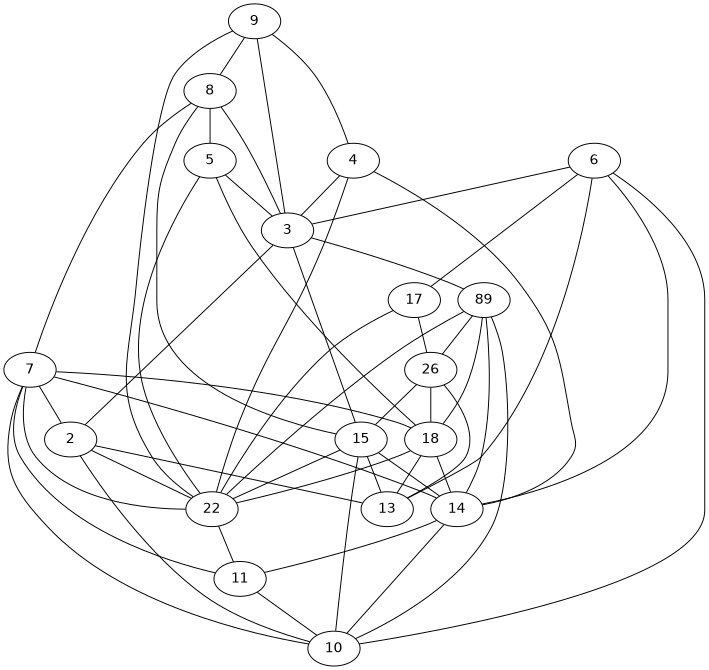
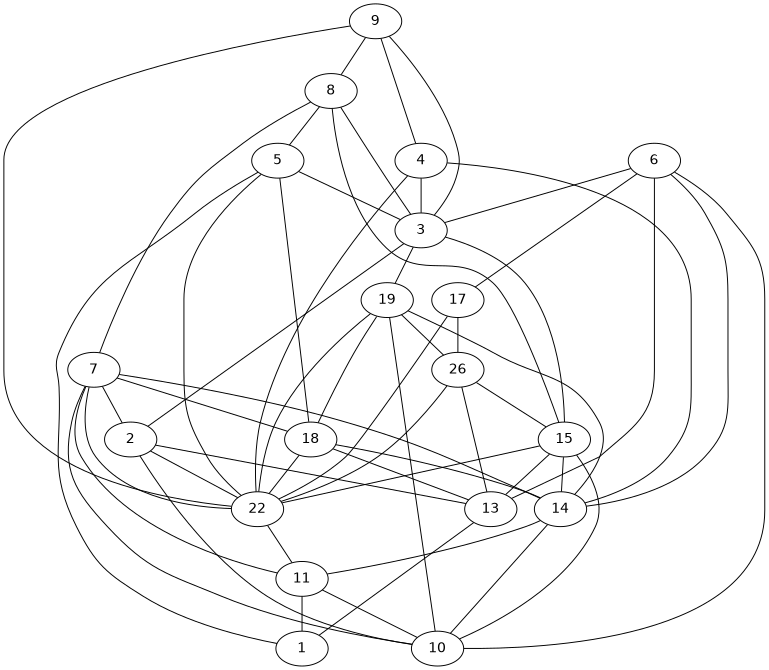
  digraph {
    fontname="DejaVu Sans"
    node [fontname="DejaVu Sans"]
    edge [color=black dir=none fontname="DejaVu Sans"]
    2
    10
    n3 [label=22]
    13
    11
+   1
    n7 [label=26]
    15
    14
    3
-   19 [label=89]
+   19
    18
    8
    5
    17
    7
    6
    9
    4
    subgraph sub_1 {
      2
      10
      n3
      13
      11
+     1
      n7
      15
      14
      3
      19
      18
      8
      5
      17
      7
      6
      9
      4
    }
    2 -> 10
    2 -> n3
    2 -> 13
    n3 -> 11
+   13 -> 1
    11 -> 10
-   n7 -> 18
+   11 -> 1
+   n7 -> n3
    n7 -> 13
    n7 -> 15
    15 -> 10
    15 -> n3
    15 -> 13
    15 -> 14
    14 -> 10
    14 -> 11
    3 -> 2
    3 -> 15
    3 -> 19
    19 -> 10
    19 -> n3
    19 -> n7
    19 -> 14
    19 -> 18
    18 -> n3
    18 -> 13
    18 -> 14
    8 -> 15
    8 -> 3
    8 -> 5
    8 -> 7
    5 -> n3
+   5 -> 1
    5 -> 3
    5 -> 18
    17 -> n3
    17 -> n7
    7 -> 2
    7 -> 10
    7 -> n3
    7 -> 11
    7 -> 14
    7 -> 18
    6 -> 10
    6 -> 13
    6 -> 14
    6 -> 3
    6 -> 17
    9 -> n3
    9 -> 3
    9 -> 8
    9 -> 4
    4 -> n3
    4 -> 14
    4 -> 3
  }
